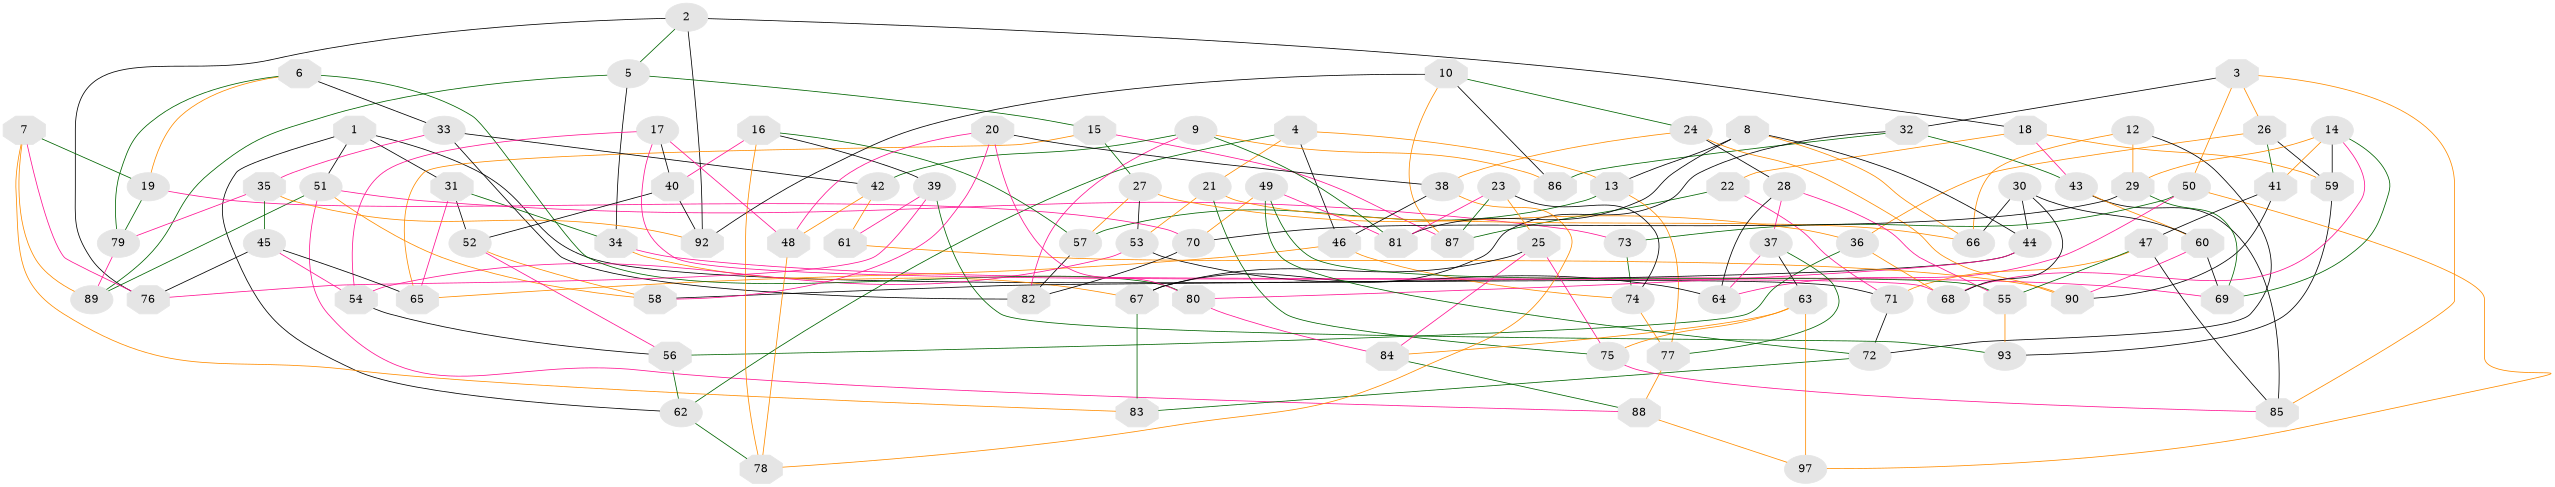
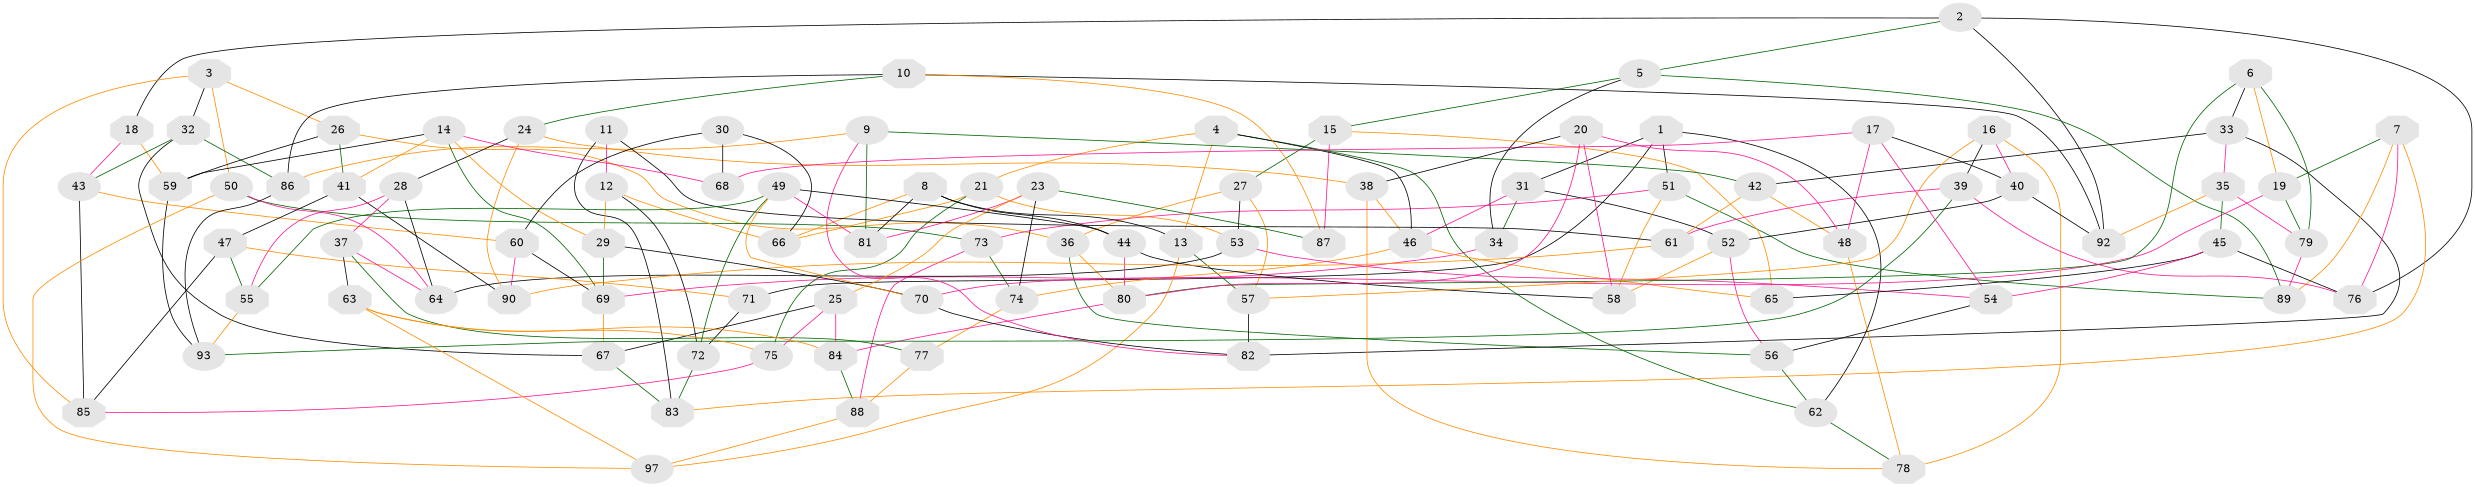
  graph {
    node [color=gray90 shape=octagon style=filled]
    edge [color=black]
    1
    31
    51 [shape=ellipse]
    62 [shape=ellipse]
    71 [shape=ellipse]
    34
    65
    52 [shape=ellipse]
    89 [shape=ellipse]
    58
    73 [shape=ellipse]
    78
    72 [shape=ellipse]
    2 [shape=ellipse]
    5 [shape=ellipse]
    18
    76
    92
    15
    59
-   22
    43 [shape=ellipse]
    3
    26
    32
    50 [shape=ellipse]
    85
    41
    36 [shape=ellipse]
    86
    67
    n32 [label=97 shape=ellipse]
    64 [shape=ellipse]
    4
    13
    21 [shape=ellipse]
    46
    57 [shape=ellipse]
    66 [shape=ellipse]
    53 [shape=ellipse]
    75 [shape=ellipse]
    74 [shape=ellipse]
    87
    27 [shape=ellipse]
    69
    19 [shape=ellipse]
    6
    33 [shape=ellipse]
    79 [shape=ellipse]
    80
    70 [shape=ellipse]
    42 [shape=ellipse]
    82
    35
    84
    7
    83
    8
    44 [shape=ellipse]
    81
    9 [shape=ellipse]
    61
    48
    93 [shape=ellipse]
    10
    24 [shape=ellipse]
    38 [shape=ellipse]
    28 [shape=ellipse]
    90
+   11 [shape=ellipse]
    12 [shape=ellipse]
    29
    14 [shape=ellipse]
    68 [shape=ellipse]
    47
    16
    39 [shape=ellipse]
    40
    17 [shape=ellipse]
    54
    56
    60
    20
    77
    88
    23 [shape=ellipse]
    25
    37 [shape=ellipse]
    55
    63
    30 [shape=ellipse]
    45 [shape=ellipse]
    49 [shape=ellipse]
    1 -- 31
    1 -- 51
    1 -- 62
    1 -- 71
    31 -- 34 [color=darkgreen]
-   31 -- 65 [color=deeppink]
+   31 -- 46 [color=deeppink]
    31 -- 52
    51 -- 89 [color=darkgreen]
    51 -- 58 [color=darkorange]
    51 -- 73 [color=deeppink]
    62 -- 78 [color=darkgreen]
    71 -- 72
-   34 -- 67 [color=darkorange]
+   69 -- 67 [color=darkorange]
    34 -- 69 [color=deeppink]
    52 -- 58 [color=darkorange]
    52 -- 56 [color=deeppink]
    73 -- 74 [color=darkgreen]
-   51 -- 88 [color=deeppink]
+   73 -- 88 [color=deeppink]
    72 -- 83 [color=darkgreen]
    2 -- 5 [color=darkgreen]
    2 -- 18
    2 -- 76
    2 -- 92
    5 -- 34
    5 -- 89 [color=darkgreen]
    5 -- 15 [color=darkgreen]
    18 -- 59 [color=darkorange]
-   18 -- 22 [color=darkorange]
    18 -- 43 [color=deeppink]
    15 -- 65 [color=darkorange]
    15 -- 87 [color=deeppink]
    15 -- 27 [color=darkgreen]
    59 -- 93
-   22 -- 71 [color=deeppink]
-   22 -- 87 [color=darkgreen]
    43 -- 85
    43 -- 60 [color=darkorange]
    3 -- 26 [color=darkorange]
    3 -- 32
    3 -- 50 [color=darkorange]
    3 -- 85 [color=darkorange]
    26 -- 59
    26 -- 41 [color=darkgreen]
    26 -- 36 [color=darkorange]
    32 -- 43 [color=darkgreen]
    32 -- 86 [color=darkgreen]
    32 -- 67
    50 -- 73 [color=darkgreen]
    50 -- n32 [color=darkorange]
    50 -- 64 [color=deeppink]
    41 -- 90
    41 -- 47
-   36 -- 68 [color=darkorange]
+   36 -- 80 [color=darkorange]
    36 -- 56 [color=darkgreen]
+   86 -- 93
    67 -- 83 [color=darkgreen]
    4 -- 62 [color=darkgreen]
    4 -- 13 [color=darkorange]
    4 -- 21 [color=darkorange]
    4 -- 46
-   13 -- 77 [color=darkorange]
+   13 -- n32 [color=darkorange]
    13 -- 57 [color=darkgreen]
    21 -- 66 [color=darkorange]
    21 -- 53 [color=darkorange]
    21 -- 75 [color=darkgreen]
    46 -- 65 [color=darkorange]
    46 -- 74 [color=darkorange]
    57 -- 82
    53 -- 64
    53 -- 54 [color=deeppink]
    75 -- 85 [color=deeppink]
    74 -- 77 [color=darkorange]
    27 -- 36 [color=darkorange]
    27 -- 57 [color=darkorange]
    27 -- 53
    19 -- 79 [color=darkgreen]
    19 -- 70 [color=deeppink]
    6 -- 19 [color=darkorange]
    6 -- 33
    6 -- 79 [color=darkgreen]
    6 -- 80 [color=darkgreen]
    33 -- 42
    33 -- 82
    33 -- 35 [color=deeppink]
    79 -- 89 [color=deeppink]
    80 -- 84 [color=deeppink]
    70 -- 82
    42 -- 61 [color=darkorange]
    42 -- 48 [color=darkorange]
    35 -- 92 [color=darkorange]
    35 -- 79 [color=deeppink]
    35 -- 45 [color=darkgreen]
    84 -- 88 [color=darkgreen]
    7 -- 89 [color=darkorange]
    7 -- 76 [color=deeppink]
    7 -- 19 [color=darkgreen]
    7 -- 83 [color=darkorange]
    8 -- 13
    8 -- 66 [color=darkorange]
    8 -- 44
    8 -- 81
    44 -- 58
    44 -- 80 [color=deeppink]
    9 -- 86 [color=darkorange]
    9 -- 42 [color=darkgreen]
    9 -- 82 [color=deeppink]
    9 -- 81 [color=darkgreen]
    61 -- 90 [color=darkorange]
    48 -- 78 [color=darkorange]
    10 -- 92
    10 -- 86
    10 -- 87 [color=darkorange]
    10 -- 24 [color=darkgreen]
    24 -- 38 [color=darkorange]
    24 -- 28
    24 -- 90 [color=darkorange]
    38 -- 78 [color=darkorange]
-   38 -- 46
+   38 -- 46 [color=darkorange]
    28 -- 64
    28 -- 37 [color=deeppink]
    28 -- 55 [color=deeppink]
+   11 -- 83
+   11 -- 61
+   11 -- 12 [color=deeppink]
    12 -- 72
    12 -- 66 [color=darkorange]
    12 -- 29 [color=darkorange]
    29 -- 69 [color=darkgreen]
    29 -- 70
    14 -- 59
    14 -- 41 [color=darkorange]
    14 -- 69 [color=darkgreen]
    14 -- 29 [color=darkorange]
    14 -- 68 [color=deeppink]
    47 -- 71 [color=darkorange]
    47 -- 85
    47 -- 55 [color=darkgreen]
    16 -- 78 [color=darkorange]
-   16 -- 57 [color=darkgreen]
+   16 -- 57 [color=darkorange]
    16 -- 39
    16 -- 40 [color=deeppink]
    39 -- 76 [color=deeppink]
    39 -- 61 [color=deeppink]
    39 -- 93 [color=darkgreen]
    40 -- 52
    40 -- 92
    17 -- 48 [color=deeppink]
    17 -- 68 [color=deeppink]
    17 -- 40
    17 -- 54 [color=deeppink]
    54 -- 56
    56 -- 62 [color=darkgreen]
    60 -- 69
    60 -- 90 [color=deeppink]
    20 -- 58 [color=deeppink]
    20 -- 80 [color=deeppink]
    20 -- 48 [color=deeppink]
    20 -- 38
    77 -- 88 [color=darkorange]
    88 -- n32 [color=darkorange]
    23 -- 74
    23 -- 87 [color=darkgreen]
    23 -- 81 [color=deeppink]
    23 -- 25 [color=darkorange]
    25 -- 67
    25 -- 75 [color=deeppink]
    25 -- 84 [color=deeppink]
    37 -- 64 [color=deeppink]
    37 -- 77 [color=darkgreen]
    37 -- 63
    55 -- 93 [color=darkorange]
    63 -- n32 [color=darkorange]
    63 -- 75 [color=darkorange]
    63 -- 84 [color=darkorange]
    30 -- 66
-   30 -- 44
+   49 -- 44
    30 -- 68
    30 -- 60
    45 -- 65
    45 -- 76
    45 -- 54 [color=deeppink]
    49 -- 72 [color=darkgreen]
    49 -- 70 [color=darkorange]
    49 -- 81 [color=deeppink]
    49 -- 55 [color=darkgreen]
  }
